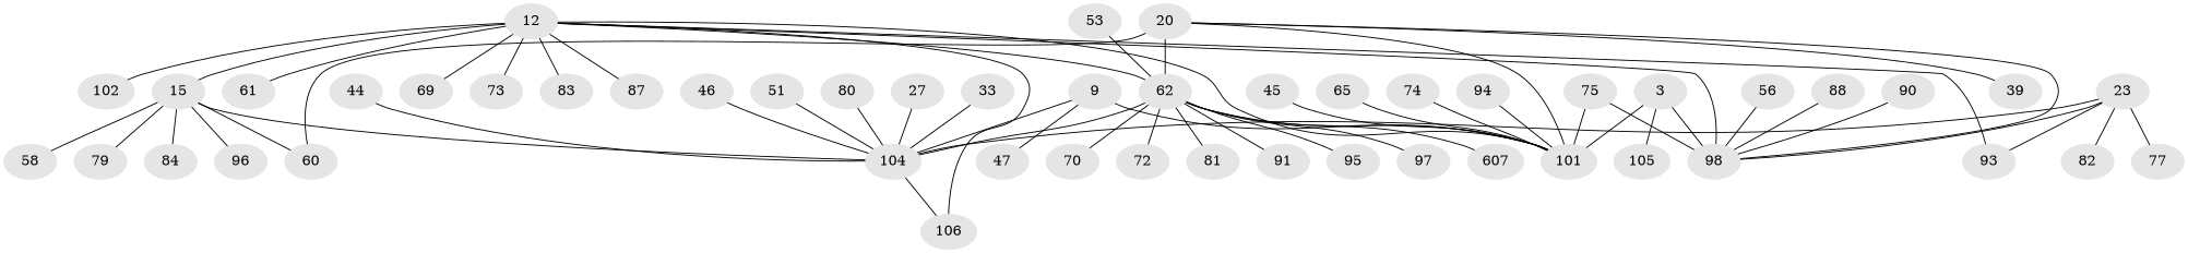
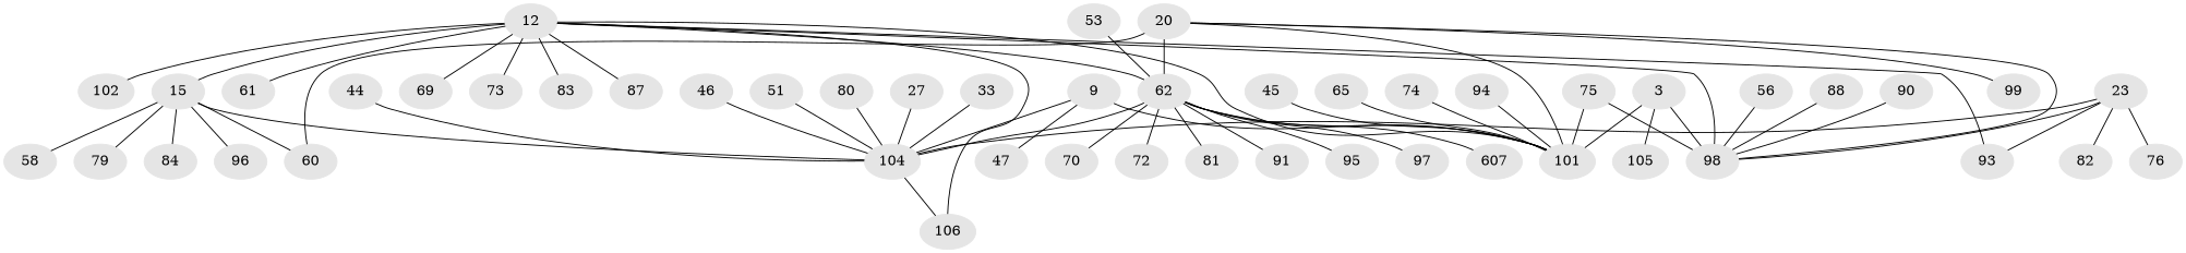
  graph {
    node [color=gray90 style=filled]
    3 [super="+2"]
    98 [super="+5+40"]
    101 [super="+89+26+6+36+59+67+10"]
    105
    9 [super="+8"]
    47
    104 [super="+43+49+52+71"]
    106 [super="+66+100"]
    12 [super="+11"]
    15 [super="+13+14"]
    61
    62 [super="+29+19+39+41+42+48"]
    69
    73 [super="+55"]
    83
    87
    93 [super="+76"]
    102
    58
    60
    79
    84
    96
    70 [super="+54"]
    72 [super="+64"]
    81
    91
    95
    97
    n30 [label=607]
    20 [super="+17"]
-   99 [label=39]
+   99
    23 [super="+22"]
-   77
+   77 [label=76]
    82
    27
    33
    44
    45
    46
    51
    53 [super="+32"]
    56
    65
    74 [super="+68"]
    75 [super="+37"]
    80 [super="+35"]
    88
    90
    94 [super="+31"]
    3 -- 98 [weight=6]
    3 -- 101
    3 -- 105
    9 -- 101 [weight=6]
    9 -- 47
    9 -- 104 [weight=2]
    104 -- 106
    12 -- 98
    12 -- 101 [weight=2]
    12 -- 106 [weight=2]
    12 -- 15 [weight=6]
    12 -- 61
    12 -- 62 [weight=2]
    12 -- 69
    12 -- 73
    12 -- 83
    12 -- 87
    12 -- 93
    12 -- 102
    15 -- 104
    15 -- 58
    15 -- 60
    15 -- 79
    15 -- 84
    15 -- 96
    62 -- 101
    62 -- 104 [weight=2]
    62 -- 70
    62 -- 72
    62 -- 81
    62 -- 91
    62 -- 95
    62 -- 97
    62 -- n30
    20 -- 98
    20 -- 101
    20 -- 62 [weight=6]
    20 -- 60
    20 -- 99
    23 -- 98
    23 -- 104 [weight=6]
    23 -- 93
    23 -- 77
    23 -- 82
    27 -- 104
    33 -- 104
    44 -- 104
    45 -- 101
    46 -- 104
    51 -- 104
    53 -- 62
    56 -- 98
    65 -- 101
    74 -- 101
    75 -- 98
    75 -- 101
    80 -- 104
    88 -- 98
    90 -- 98
    94 -- 101
  }
